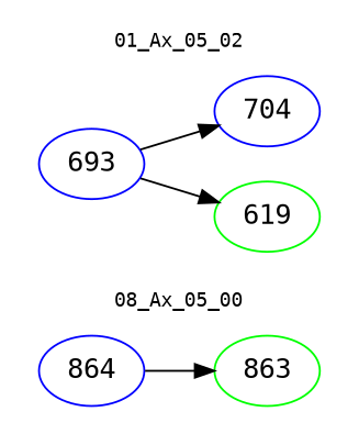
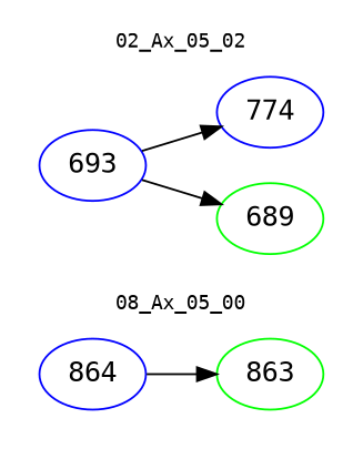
  digraph {
    fontname="DejaVu Sans Mono"
    rankdir=LR
    node [color=blue fontname="DejaVu Sans Mono"]
    edge [color=black fontname="DejaVu Sans Mono"]
    n1 [label=864]
    n2 [color=green label=863]
    n3 [label=693]
-   n4 [color=green label=619]
-   n5 [label=704]
+   n4 [color=green label=689]
+   n5 [label=774]
    subgraph cluster_1 {
      color=white
      fontsize=10
      label="08_Ax_05_00"
      n1
      n2
    }
    subgraph cluster_2 {
      color=white
      fontsize=10
-     label="01_Ax_05_02"
+     label="02_Ax_05_02"
      n3
      n4
      n5
    }
    n1 -> n2
    n3 -> n4
    n3 -> n5
  }
